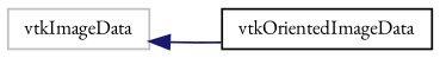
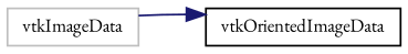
  digraph {
    rankdir=LR
    fontname="EB Garamond"
    node [fontname="EB Garamond" fontsize=10 shape=record]
    n1 [color=grey75 height=0.2 label=vtkImageData width=0.4]
    n2 [color=black height=0.2 label=vtkOrientedImageData width=0.4]
-   n1 -> n2 [color=midnightblue dir=back fontname="EB Garamond" fontsize=10 labelfontname=Helvetica labelfontsize=10 style=solid]
+   n2 -> n1 [color=midnightblue dir=back fontname="EB Garamond" fontsize=10 labelfontname=Helvetica labelfontsize=10 style=solid]
  }
